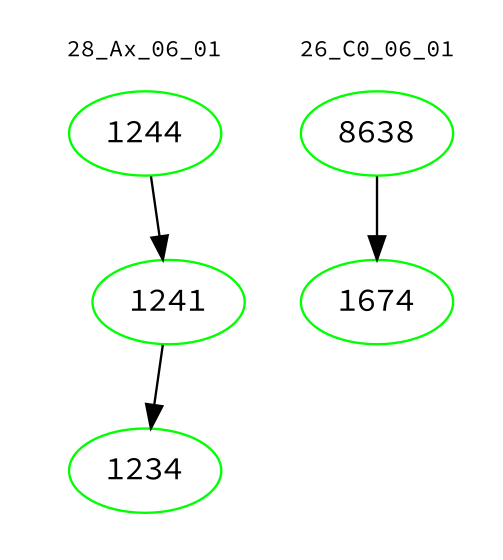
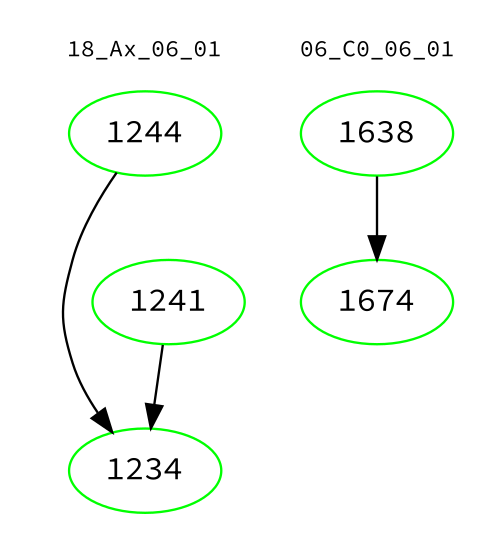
  digraph {
    fontname="Source Code Pro"
    node [color=green fontname="Source Code Pro"]
    edge [color=black fontname="Source Code Pro"]
    n1 [label=1244]
    n2 [label=1234]
    n3 [label=1241]
-   n4 [label=8638]
+   n4 [label=1638]
    n5 [label=1674]
    subgraph cluster_1 {
      color=white
      fontsize=10
-     label="28_Ax_06_01"
+     label="18_Ax_06_01"
      n1
      n2
      n3
    }
    subgraph cluster_2 {
      color=white
      fontsize=10
-     label="26_C0_06_01"
+     label="06_C0_06_01"
      n4
      n5
    }
-   n1 -> n3
+   n1 -> n2
    n3 -> n2
    n4 -> n5
  }
